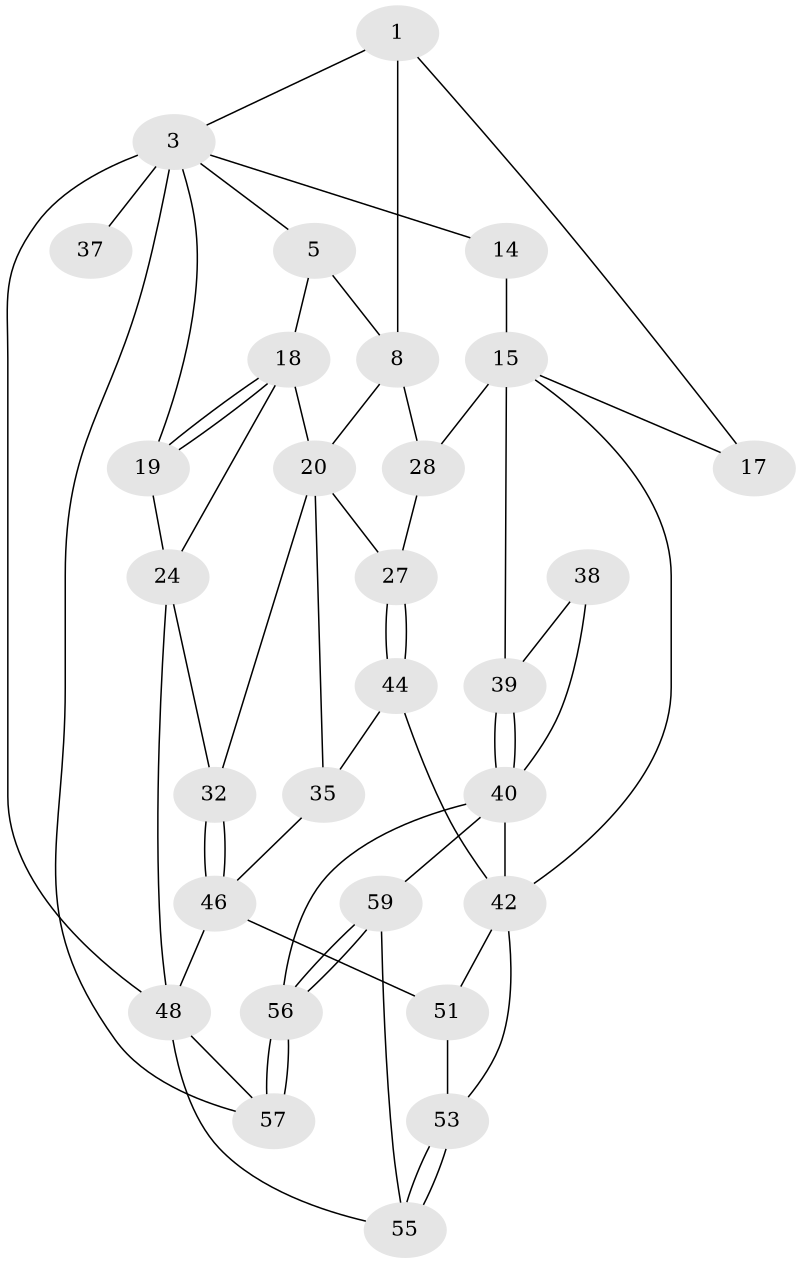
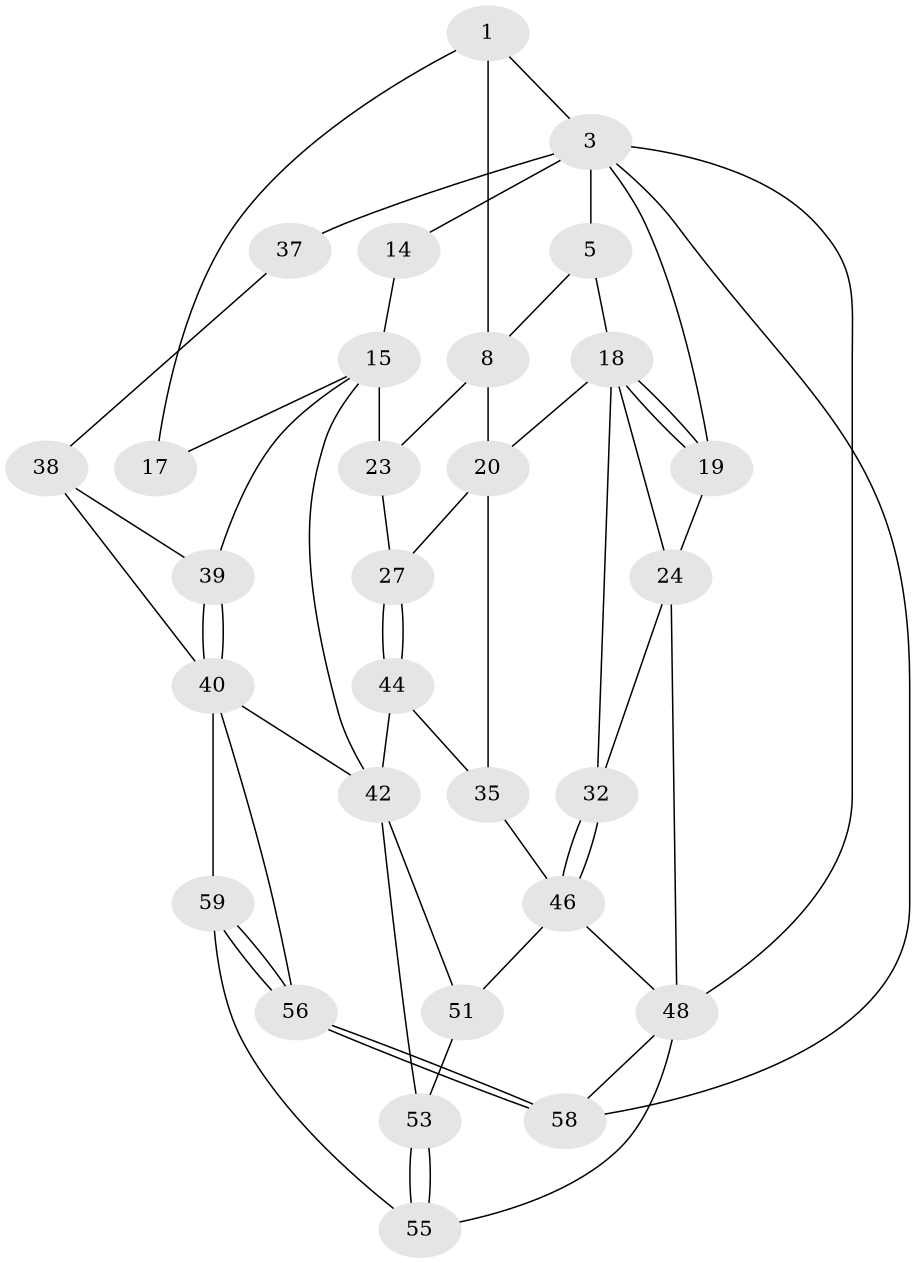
  graph {
    node [color=gray90 style=filled]
    1 [super="+2+7"]
    3 [super="+13+4+45"]
    8 [super="+22+9"]
    17
    5 [super="+11+6"]
    14
    19
    37
    48 [super="+58+49"]
-   57
+   57 [label=58]
    20 [super="+28+21"]
-   23 [super="+26" label=28]
+   23 [super="+26"]
    18
    15 [super="+16+29"]
    24 [super="+25"]
    38
    55
    27
    32
    35 [super="+36"]
    39
    42 [super="+43"]
    40 [super="+41+52"]
    51
    53
    n26 [label=44]
    46 [super="+47"]
    n28 [label=59]
    56
    1 -- 3
    1 -- 8
    1 -- 17
    3 -- 5
    3 -- 14
    3 -- 19
    3 -- 37 [weight=2]
    3 -- 48 [weight=2]
    3 -- 57
    8 -- 20
    8 -- 23
    5 -- 8
    5 -- 18
    14 -- 15 [weight=2]
    19 -- 24
+   37 -- 38
    48 -- 57
    48 -- 55
    20 -- 27
-   20 -- 32
+   18 -- 32
    20 -- 35
    23 -- 27
    18 -- 19
    18 -- 19
    18 -- 20
    18 -- 24
    15 -- 17
    15 -- 23 [weight=2]
    15 -- 39
    15 -- 42
    24 -- 48
    24 -- 32
    38 -- 39
    38 -- 40
    27 -- n26
    27 -- n26
    32 -- 46
    32 -- 46
    35 -- 46 [weight=2]
    39 -- 40
    39 -- 40
    42 -- 51
    42 -- 53
    40 -- 42
    40 -- n28
    40 -- 56
    51 -- 53
    53 -- 55
    53 -- 55
    n26 -- 35
    n26 -- 42
    46 -- 48
    46 -- 51
    n28 -- 55
    n28 -- 56
    n28 -- 56
    56 -- 57
    56 -- 57
  }
